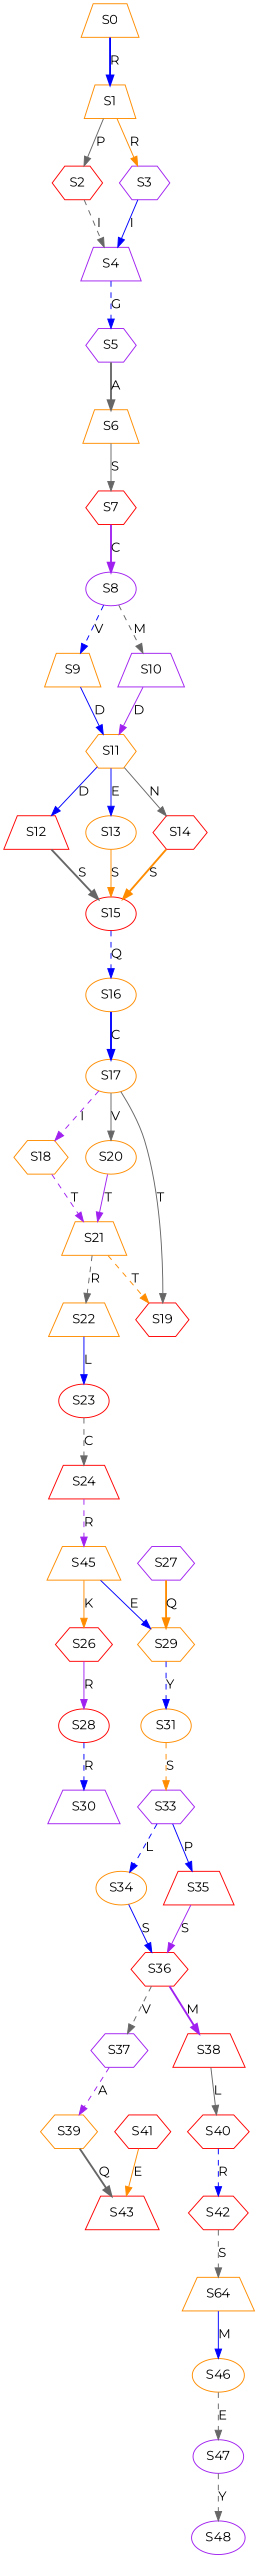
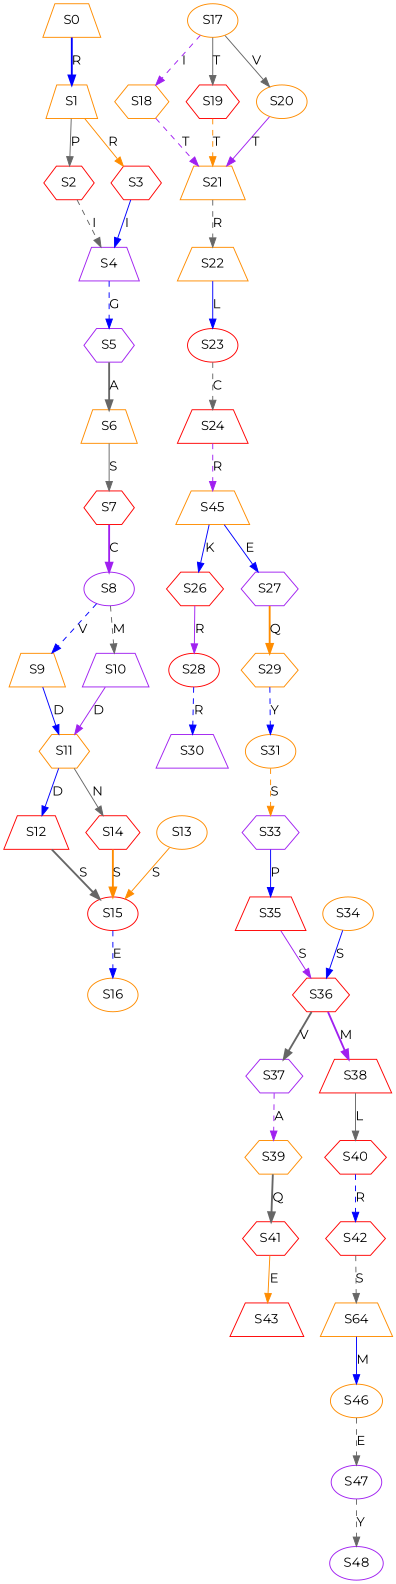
  strict digraph {
    fontname=Montserrat
    node [color=darkorange fontname=Montserrat shape=hexagon]
    edge [color=blue fontname=Montserrat style=solid]
    S0 [shape=trapezium]
    S1 [shape=trapezium]
    S2 [color=red]
-   S3 [color=purple]
+   S3 [color=red]
    S4 [color=purple shape=trapezium]
    S5 [color=purple]
    S6 [shape=trapezium]
    S7 [color=red]
    S8 [color=purple shape=ellipse]
    S9 [shape=trapezium]
    S10 [color=purple shape=trapezium]
    S11
    S12 [color=red shape=trapezium]
    S13 [shape=ellipse]
    S14 [color=red]
    S15 [color=red shape=ellipse]
    S16 [shape=ellipse]
    S17 [shape=ellipse]
    S18
    S19 [color=red]
    S20 [shape=ellipse]
    S21 [shape=trapezium]
    S22 [shape=trapezium]
    S23 [color=red shape=ellipse]
    S24 [color=red shape=trapezium]
    n26 [label=S45 shape=trapezium]
    S26 [color=red]
    S27 [color=purple]
    S28 [color=red shape=ellipse]
    S29
    S30 [color=purple shape=trapezium]
    S31 [shape=ellipse]
    S33 [color=purple]
    S34 [shape=ellipse]
    S35 [color=red shape=trapezium]
    S36 [color=red]
    S37 [color=purple]
    S38 [color=red shape=trapezium]
    S39
    S40 [color=red]
    S41 [color=red]
    S42 [color=red]
    S43 [color=red shape=trapezium]
    n44 [label=S64 shape=trapezium]
    S46 [shape=ellipse]
    S47 [color=purple shape=ellipse]
    S48 [color=purple shape=ellipse]
    S0 -> S1 [label=R style=bold]
    S1 -> S2 [color=gray40 label=P]
    S1 -> S3 [color=darkorange label=R]
    S2 -> S4 [color=gray40 label=I style=dashed]
    S3 -> S4 [label=I]
    S4 -> S5 [label=G style=dashed]
    S5 -> S6 [color=gray40 label=A style=bold]
    S6 -> S7 [color=gray40 label=S]
    S7 -> S8 [color=purple label=C style=bold]
    S8 -> S9 [label=V style=dashed]
    S8 -> S10 [color=gray40 label=M style=dashed]
    S9 -> S11 [label=D]
    S10 -> S11 [color=purple label=D]
    S11 -> S12 [label=D]
-   S11 -> S13 [label=E]
    S11 -> S14 [color=gray40 label=N]
    S12 -> S15 [color=gray40 label=S style=bold]
    S13 -> S15 [color=darkorange label=S]
    S14 -> S15 [color=darkorange label=S style=bold]
-   S15 -> S16 [label=Q style=dashed]
-   S16 -> S17 [label=C style=bold]
+   S15 -> S16 [label=E style=dashed]
    S17 -> S18 [color=purple label=I style=dashed]
    S17 -> S19 [color=gray40 label=T]
    S17 -> S20 [color=gray40 label=V]
    S18 -> S21 [color=purple label=T style=dashed]
-   S21 -> S19 [color=darkorange label=T style=dashed]
+   S19 -> S21 [color=darkorange label=T style=dashed]
    S20 -> S21 [color=purple label=T]
    S21 -> S22 [color=gray40 label=R style=dashed]
    S22 -> S23 [label=L]
    S23 -> S24 [color=gray40 label=C style=dashed]
    S24 -> n26 [color=purple label=R style=dashed]
-   n26 -> S26 [color=darkorange label=K]
-   n26 -> S29 [label=E]
+   n26 -> S26 [label=K]
+   n26 -> S27 [label=E]
    S26 -> S28 [color=purple label=R]
    S27 -> S29 [color=darkorange label=Q style=bold]
    S28 -> S30 [label=R style=dashed]
    S29 -> S31 [label=Y style=dashed]
    S31 -> S33 [color=darkorange label=S style=dashed]
-   S33 -> S34 [label=L style=dashed]
    S33 -> S35 [label=P]
    S34 -> S36 [label=S]
    S35 -> S36 [color=purple label=S]
-   S36 -> S37 [color=gray40 label=V style=dashed]
+   S36 -> S37 [color=gray40 label=V style=bold]
    S36 -> S38 [color=purple label=M style=bold]
    S37 -> S39 [color=purple label=A style=dashed]
    S38 -> S40 [color=gray40 label=L]
-   S39 -> S43 [color=gray40 label=Q style=bold]
+   S39 -> S41 [color=gray40 label=Q style=bold]
    S40 -> S42 [label=R style=dashed]
    S41 -> S43 [color=darkorange label=E]
    S42 -> n44 [color=gray40 label=S style=dashed]
    n44 -> S46 [label=M]
    S46 -> S47 [color=gray40 label=E style=dashed]
    S47 -> S48 [color=gray40 label=Y style=dashed]
  }
